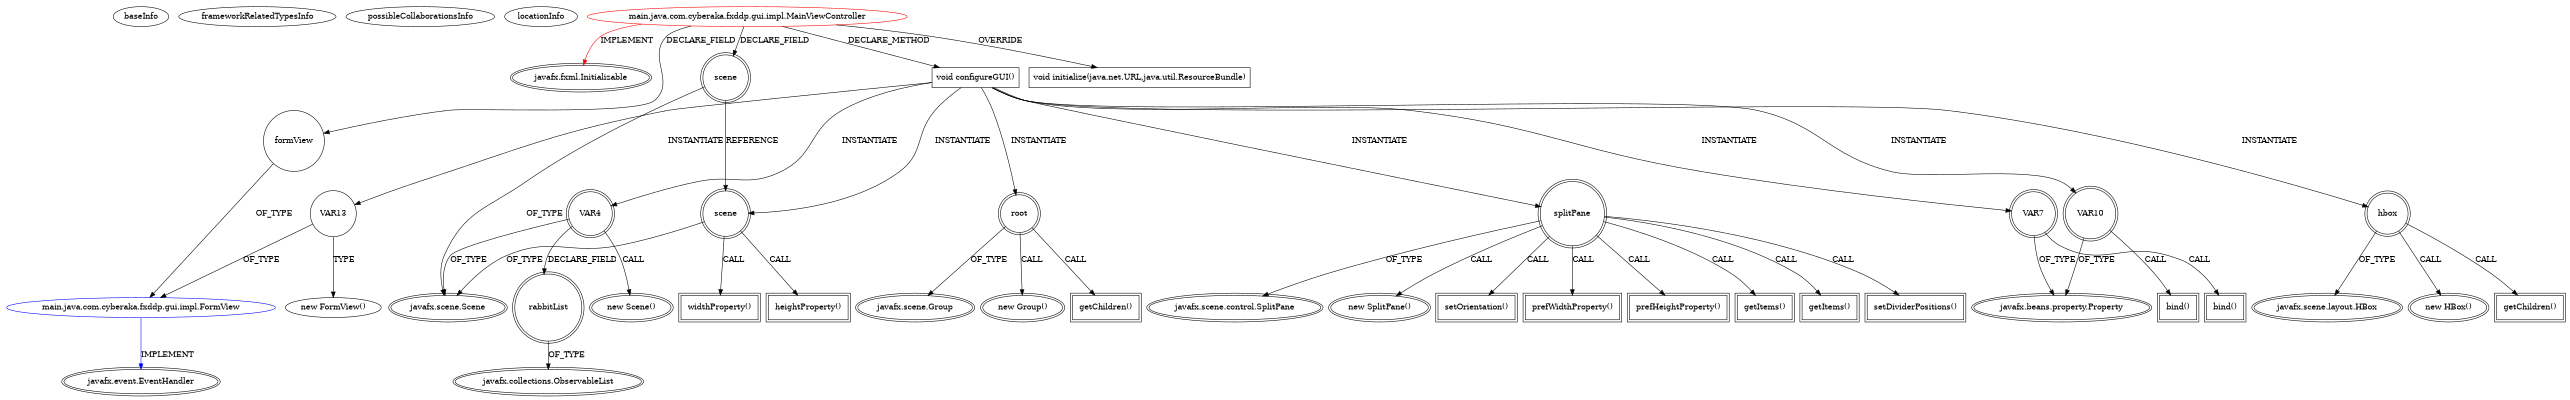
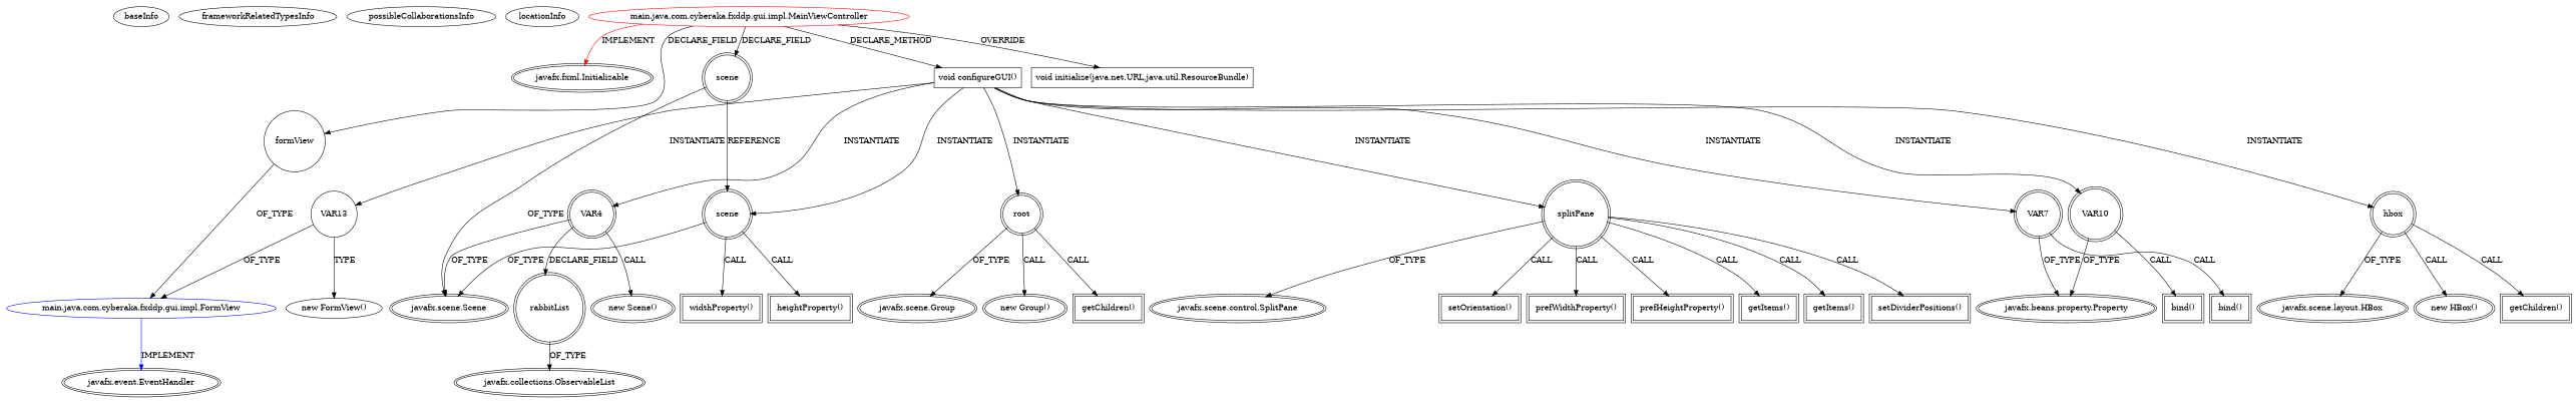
  digraph {
    node [isFrameworkType=true vertexType=INSIDE_CALL peripheries=2]
    baseInfo [category=extension_graph graphId=2334 isAnonymous=false possibleRelation=true isFrameworkType="" vertexType="" peripheries=""]
    frameworkRelatedTypesInfo [0="javafx.fxml.Initializable" isFrameworkType="" vertexType="" peripheries=""]
    possibleCollaborationsInfo [0="2334~CLIENT_METHOD_DECLARATION-INSTANTIATION-FIELD_DECLARATION-~javafx.fxml.Initializable ~javafx.event.EventHandler ~false~false" isFrameworkType="" vertexType="" peripheries=""]
    locationInfo [contextSignature=MainViewController filePath="/cyberaka-fxddp_poc/fxddp_poc-master/fxddp-gui/src/main/java/com/cyberaka/fxddp/gui/impl/MainViewController.java" graphId=2334 projectName="cyberaka-fxddp_poc" isFrameworkType="" vertexType="" peripheries=""]
    n5 [color=red isFrameworkType=false label="main.java.com.cyberaka.fxddp.gui.impl.MainViewController" vertexType=ROOT_CLIENT_CLASS_DECLARATION peripheries=""]
    n6 [label="javafx.fxml.Initializable" vertexType=FRAMEWORK_INTERFACE_TYPE]
    n7 [isFrameworkType=false label=formView shape=circle vertexType=FIELD_DECLARATION peripheries=""]
    n8 [label=scene shape=circle vertexType=FIELD_DECLARATION]
    n9 [isFrameworkType=false label="void initialize(java.net.URL,java.util.ResourceBundle)" shape=box vertexType=OVERRIDING_METHOD_DECLARATION peripheries=""]
    n10 [isFrameworkType=false label="void configureGUI()" shape=box vertexType=CLIENT_METHOD_DECLARATION peripheries=""]
    n11 [color=blue isFrameworkType=false label="main.java.com.cyberaka.fxddp.gui.impl.FormView" vertexType=REFERENCE_CLIENT_CLASS_DECLARATION peripheries=""]
    n12 [label=rabbitList shape=circle vertexType=FIELD_DECLARATION]
    n13 [label="javafx.collections.ObservableList" vertexType=FRAMEWORK_INTERFACE_TYPE]
    n14 [label="javafx.scene.Scene" vertexType=FRAMEWORK_CLASS_TYPE]
    n15 [label=scene shape=circle vertexType=VARIABLE_EXPRESION]
    n16 [label=root shape=circle vertexType=VARIABLE_EXPRESION]
    n17 [label=VAR4 shape=circle vertexType=VARIABLE_EXPRESION]
    n18 [label=splitPane shape=circle vertexType=VARIABLE_EXPRESION]
    n19 [label=VAR7 shape=circle vertexType=VARIABLE_EXPRESION]
    n20 [label=VAR10 shape=circle vertexType=VARIABLE_EXPRESION]
    n21 [isFrameworkType=false label=VAR13 shape=circle vertexType=VARIABLE_EXPRESION peripheries=""]
    n22 [label=hbox shape=circle vertexType=VARIABLE_EXPRESION]
    n23 [label="javafx.event.EventHandler" vertexType=FRAMEWORK_INTERFACE_TYPE]
    n24 [label="widthProperty()" shape=box]
    n25 [label="heightProperty()" shape=box]
    n26 [label="javafx.scene.Group" vertexType=FRAMEWORK_CLASS_TYPE]
    n27 [label="new Group()" vertexType=CONSTRUCTOR_CALL]
    n28 [label="getChildren()" shape=box]
    n29 [label="new Scene()" vertexType=CONSTRUCTOR_CALL]
    n30 [label="javafx.scene.control.SplitPane" vertexType=FRAMEWORK_CLASS_TYPE]
-   n31 [label="new SplitPane()" vertexType=CONSTRUCTOR_CALL]
    n32 [label="setOrientation()" shape=box]
    n33 [label="prefWidthProperty()" shape=box]
    n34 [label="prefHeightProperty()" shape=box]
    n35 [label="getItems()" shape=box]
    n36 [label="getItems()" shape=box]
    n37 [label="setDividerPositions()" shape=box]
    n38 [label="javafx.beans.property.Property" vertexType=FRAMEWORK_INTERFACE_TYPE]
    n39 [label="bind()" shape=box]
    n40 [label="bind()" shape=box]
    n41 [isFrameworkType=false label="new FormView()" vertexType=CONSTRUCTOR_CALL peripheries=""]
    n42 [label="javafx.scene.layout.HBox" vertexType=FRAMEWORK_CLASS_TYPE]
    n43 [label="new HBox()" vertexType=CONSTRUCTOR_CALL]
    n44 [label="getChildren()" shape=box]
    n5 -> n6 [color=red label=IMPLEMENT]
    n5 -> n7 [label=DECLARE_FIELD]
    n5 -> n8 [label=DECLARE_FIELD]
    n5 -> n9 [label=OVERRIDE]
    n5 -> n10 [label=DECLARE_METHOD]
    n7 -> n11 [label=OF_TYPE]
    n8 -> n14 [label=OF_TYPE]
    n8 -> n15 [label=REFERENCE]
    n10 -> n15 [label=INSTANTIATE]
    n10 -> n16 [label=INSTANTIATE]
    n10 -> n17 [label=INSTANTIATE]
    n10 -> n18 [label=INSTANTIATE]
    n10 -> n19 [label=INSTANTIATE]
    n10 -> n20 [label=INSTANTIATE]
    n10 -> n21 [label=INSTANTIATE]
    n10 -> n22 [label=INSTANTIATE]
    n11 -> n23 [color=blue label=IMPLEMENT]
    n12 -> n13 [label=OF_TYPE]
    n15 -> n14 [label=OF_TYPE]
    n15 -> n24 [label=CALL]
    n15 -> n25 [label=CALL]
    n16 -> n26 [label=OF_TYPE]
    n16 -> n27 [label=CALL]
    n16 -> n28 [label=CALL]
    n17 -> n12 [label=DECLARE_FIELD]
    n17 -> n14 [label=OF_TYPE]
    n17 -> n29 [label=CALL]
    n18 -> n30 [label=OF_TYPE]
-   n18 -> n31 [label=CALL]
    n18 -> n32 [label=CALL]
    n18 -> n33 [label=CALL]
    n18 -> n34 [label=CALL]
    n18 -> n35 [label=CALL]
    n18 -> n36 [label=CALL]
    n18 -> n37 [label=CALL]
    n19 -> n38 [label=OF_TYPE]
    n19 -> n39 [label=CALL]
    n20 -> n38 [label=OF_TYPE]
    n20 -> n40 [label=CALL]
    n21 -> n11 [label=OF_TYPE]
    n21 -> n41 [label=TYPE]
    n22 -> n42 [label=OF_TYPE]
    n22 -> n43 [label=CALL]
    n22 -> n44 [label=CALL]
  }
